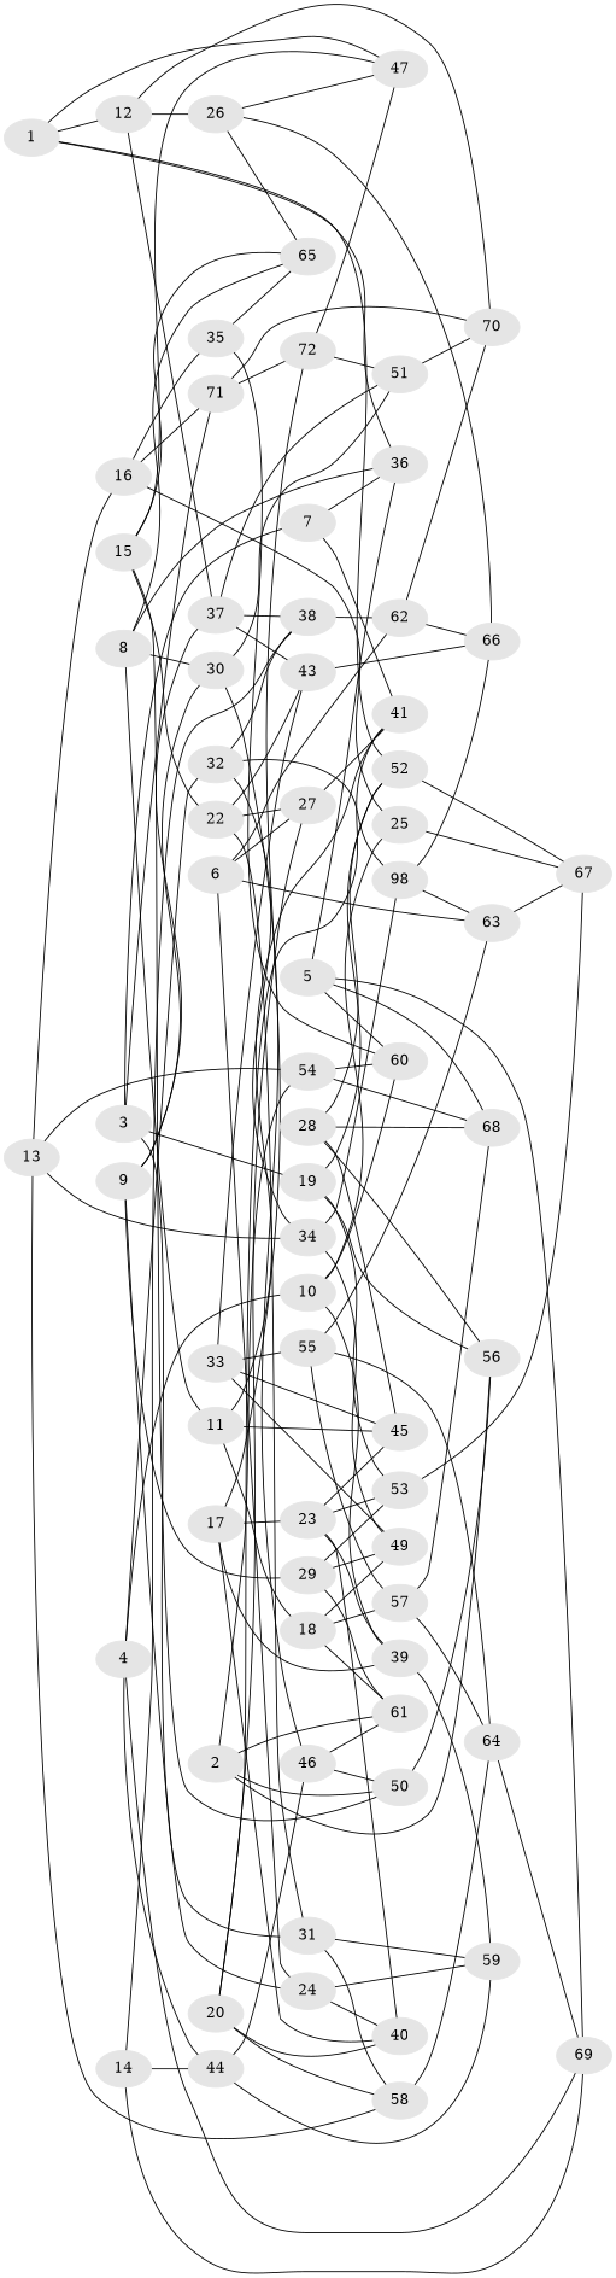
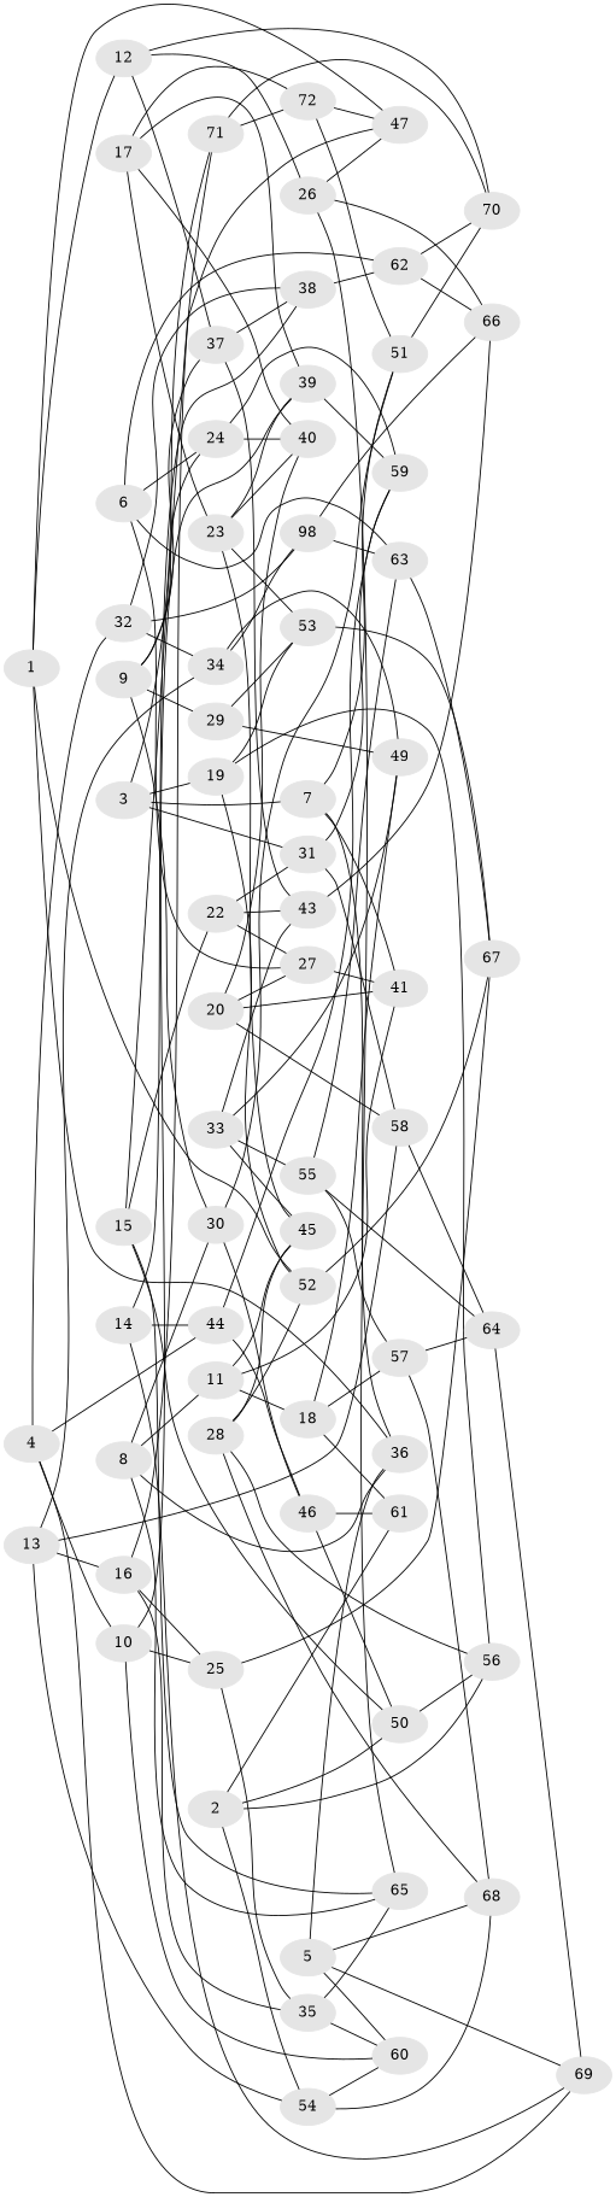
  graph {
    rankdir=LR
    node [color=gray90 style=filled]
    1
    12
    36
    47
    52
    37
    26
    70
    67
    2
    50
    54
    56
    61
    60
    68
    3
    7
    19
    n20 [label=71]
    31
    41
    51
    53
    n25 [label=72]
    58
    59
    4
    10
    32
    44
    69
    25
    39
    34
    38
    n37 [label=98]
    46
    5
    6
    24
    27
    62
    63
    40
    66
    8
    11
    30
    65
    18
    45
    9
    29
    49
    43
    35
    57
    13
    16
    64
    14
    15
    22
    17
    23
    20
    28
    33
    55
    1 -- 12
    1 -- 36
    1 -- 47
    1 -- 52
    12 -- 37
    12 -- 26
    12 -- 70
    52 -- 67
    37 -- 38
    37 -- 43
    26 -- 47
    26 -- 66
    26 -- 65
    2 -- 50
    2 -- 54
    2 -- 56
    2 -- 61
    50 -- 56
    54 -- 60
    54 -- 68
    3 -- 7
    3 -- 19
    3 -- n20
    3 -- 31
    7 -- 36
    7 -- 41
-   37 -- 51
+   7 -- 51
    19 -- 52
    19 -- 56
    19 -- 53
    n20 -- 70
    n20 -- n25
    31 -- 58
    31 -- 59
    51 -- 70
    53 -- 67
    n25 -- 47
    n25 -- 51
    58 -- 64
    4 -- 10
    4 -- 32
    4 -- 44
    4 -- 69
    10 -- 60
    10 -- 25
    10 -- 39
    32 -- 34
    32 -- 38
    32 -- n37
    44 -- 59
    44 -- 46
    25 -- 67
+   25 -- 35
    39 -- 59
    34 -- n37
    34 -- 49
    38 -- 62
    n37 -- 63
    n37 -- 66
    46 -- 50
    46 -- 61
    5 -- 36
    5 -- 60
    5 -- 68
    5 -- 69
    6 -- 24
    6 -- 27
    6 -- 62
    6 -- 63
    24 -- 59
    24 -- 40
    27 -- 41
    62 -- 70
    62 -- 66
    63 -- 67
    8 -- 36
    8 -- 11
    8 -- 30
    8 -- 65
    11 -- 41
    11 -- 18
    11 -- 45
    30 -- 51
    30 -- 46
    18 -- 61
    18 -- 49
    18 -- 57
    9 -- 37
    9 -- 24
    9 -- 30
    9 -- 29
-   29 -- 61
    29 -- 53
    29 -- 49
    43 -- 66
    35 -- 60
    35 -- 65
    57 -- 68
    57 -- 64
    13 -- 54
    13 -- 58
    13 -- 34
    13 -- 16
    16 -- n20
    16 -- 25
    16 -- 35
    64 -- 69
    14 -- 44
    14 -- 69
    14 -- 38
    15 -- 47
    15 -- 50
    15 -- 65
    15 -- 22
    22 -- 31
    22 -- 27
    22 -- 43
    17 -- n25
    17 -- 39
    17 -- 40
    17 -- 23
    23 -- 53
    23 -- 39
    23 -- 40
    23 -- 45
    20 -- 41
    20 -- 58
    20 -- 27
    20 -- 40
    28 -- 52
    28 -- 56
    28 -- 68
    28 -- 45
    33 -- 45
    33 -- 49
    33 -- 43
    33 -- 55
    55 -- 63
    55 -- 57
    55 -- 64
  }
